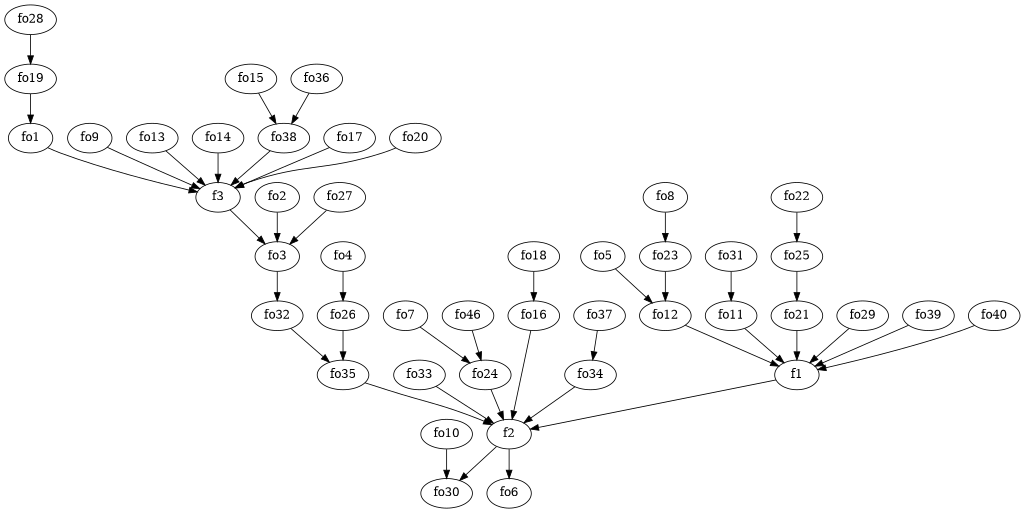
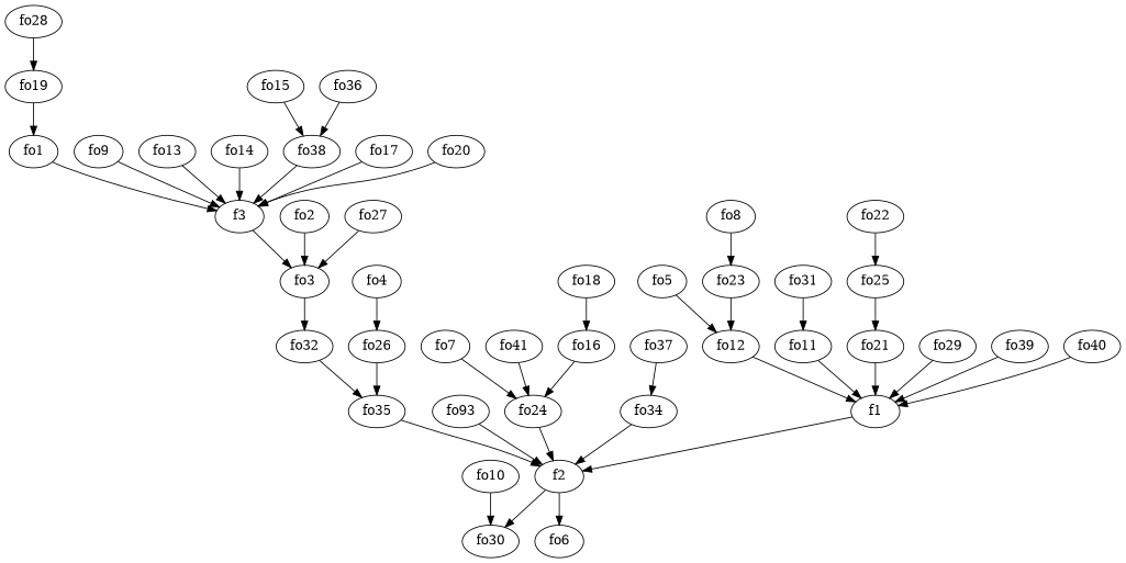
  strict digraph {
    edge [weight=2]
    f1
    f2
    fo6
    fo30
    f3
    fo3
    fo32
    fo1
    fo2
    fo35
    fo4
    fo26
    fo5
    fo12
-   fo33
+   fo33 [label=fo93]
    fo7
    fo24
    fo8
    fo23
    fo9
    fo10
    fo11
    fo13
    fo14
    fo15
    fo38
    fo16
    fo17
    fo18
    fo19
    fo20
    fo21
    fo22
    fo25
    fo27
    fo28
    fo29
    fo31
    fo34
    fo36
    fo37
    fo39
    fo40
-   fo41 [label=fo46]
+   fo41
    f1 -> f2
    f2 -> fo6
    f2 -> fo30
    f3 -> fo3
    fo3 -> fo32
    fo32 -> fo35
    fo1 -> f3
    fo2 -> fo3
    fo35 -> f2
    fo4 -> fo26
    fo26 -> fo35
    fo5 -> fo12
    fo12 -> f1
    fo33 -> f2
    fo7 -> fo24
    fo24 -> f2
    fo8 -> fo23
    fo23 -> fo12
    fo9 -> f3
    fo10 -> fo30
    fo11 -> f1
    fo13 -> f3
    fo14 -> f3
    fo15 -> fo38
    fo38 -> f3
-   fo16 -> f2
+   fo16 -> fo24
    fo17 -> f3
    fo18 -> fo16
    fo19 -> fo1
    fo20 -> f3
    fo21 -> f1
    fo22 -> fo25
    fo25 -> fo21
    fo27 -> fo3
    fo28 -> fo19
    fo29 -> f1
    fo31 -> fo11
    fo34 -> f2
    fo36 -> fo38
    fo37 -> fo34
    fo39 -> f1
    fo40 -> f1
    fo41 -> fo24
  }
